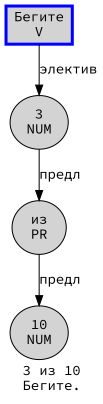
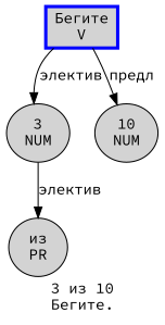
  digraph {
    fontname="Source Code Pro"
    label="3 из 10\nБегите."
    node [fillcolor=lightgray fontname="Source Code Pro" penwidth=1 shape=ellipse style=filled]
    edge [fontname="Source Code Pro"]
    n1 [label="3\nNUM"]
    n2 [label="из\nPR"]
    n3 [label="10\nNUM"]
    n4 [color=blue label="Бегите\nV" penwidth=3 shape=box]
-   n1 -> n2 [label="предл"]
-   n2 -> n3 [label="предл"]
+   n1 -> n2 [label="электив"]
+   n4 -> n3 [label="предл"]
    n4 -> n1 [label="электив"]
  }
